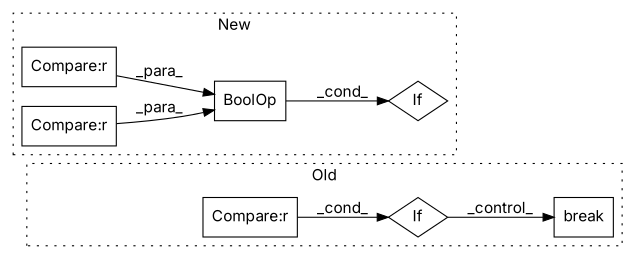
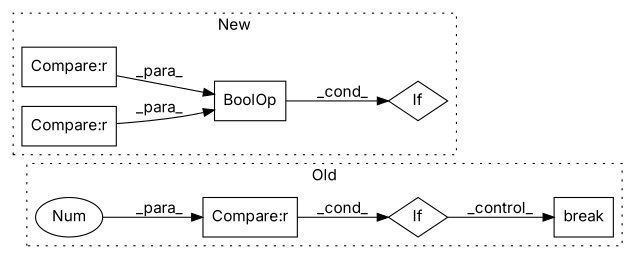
  digraph {
    rankdir=LR
    fontname=Inter
    node [a=40 l=3 s=21773 shape=box fontname=Inter]
    edge [fontname=Inter]
    n1 [a=94 l=5 label=break s=21971]
    n2 [a=96 label=If s=21863 shape=diamond]
    n3 [l=23 label="Compare:r" s=21866]
+   n4 [a=76 l=1 label=Num s=21888 shape=ellipse]
    n5 [a=72 l=69 label=BoolOp]
    n6 [l=37 label="Compare:r" s=21805]
    n7 [a=96 label=If s=21770 shape=diamond]
    n8 [l=27 label="Compare:r"]
    subgraph cluster_1 {
      label=Old
      style=dotted
      n1
      n2
      n3
+     n4
    }
    subgraph cluster_2 {
      label=New
      style=dotted
      n5
      n6
      n7
      n8
    }
    n2 -> n1 [label=_control_]
    n3 -> n2 [label=_cond_]
+   n4 -> n3 [label=_para_]
    n5 -> n7 [label=_cond_]
    n6 -> n5 [label=_para_]
    n8 -> n5 [label=_para_]
  }
